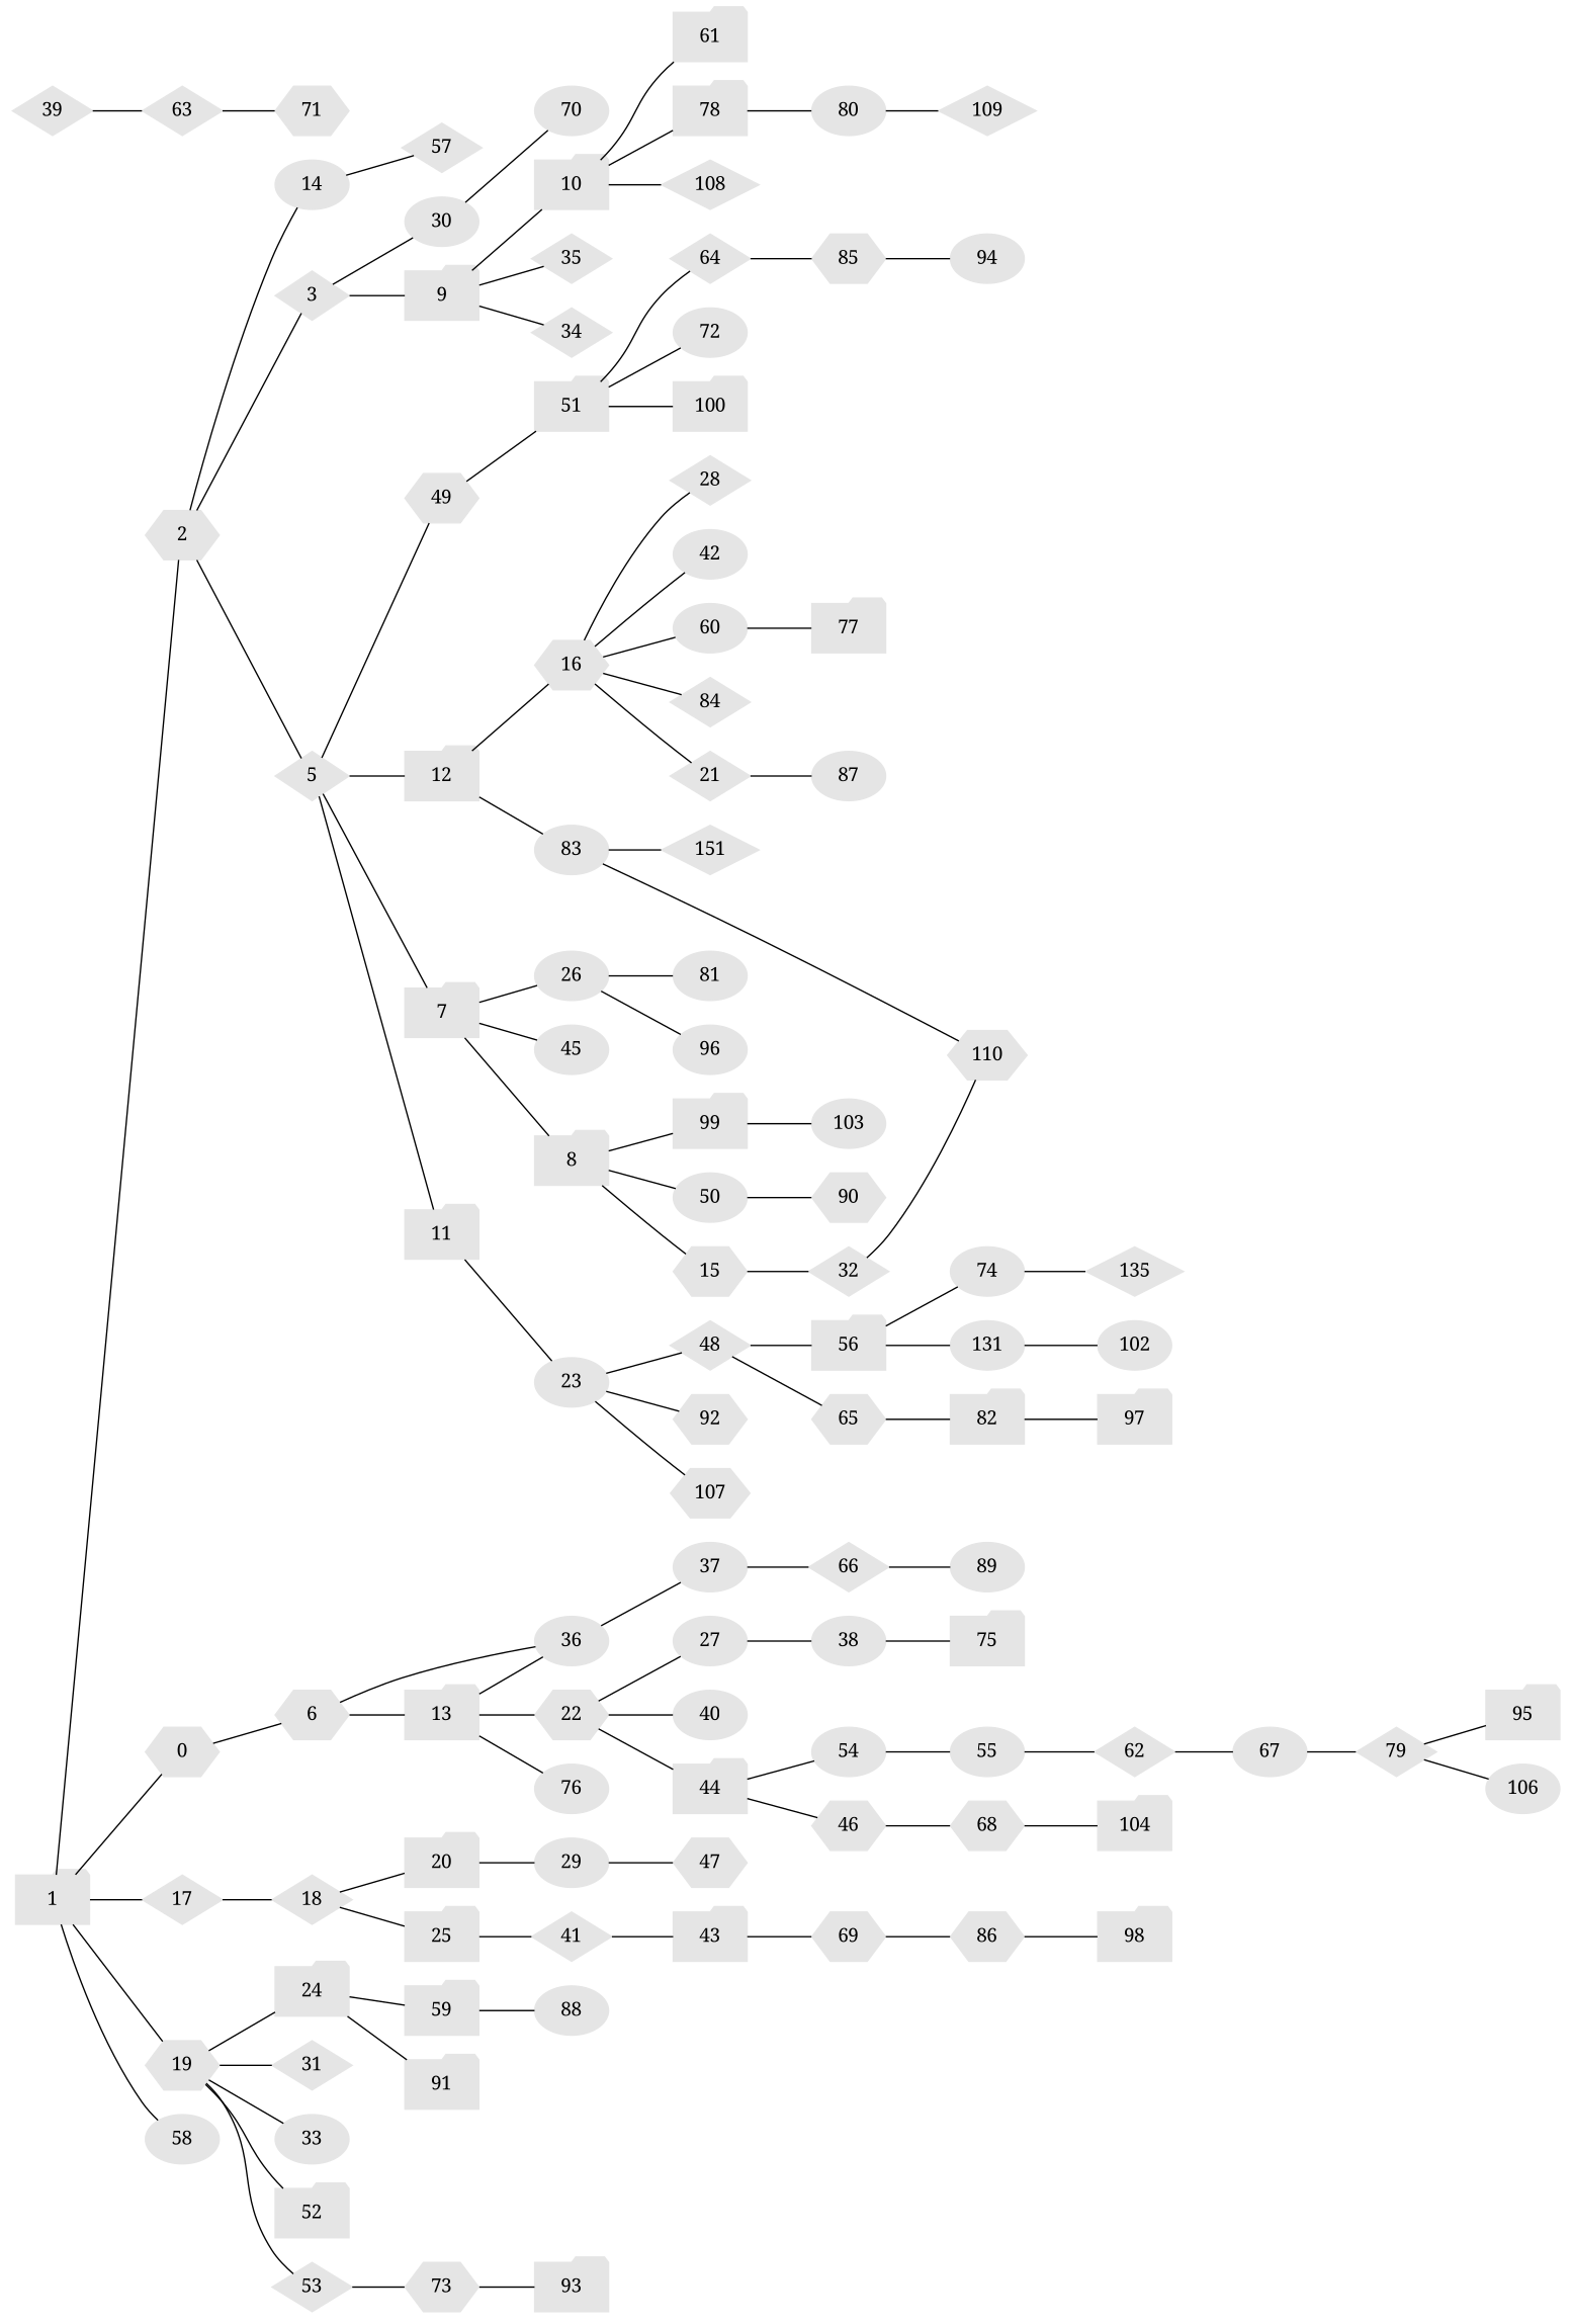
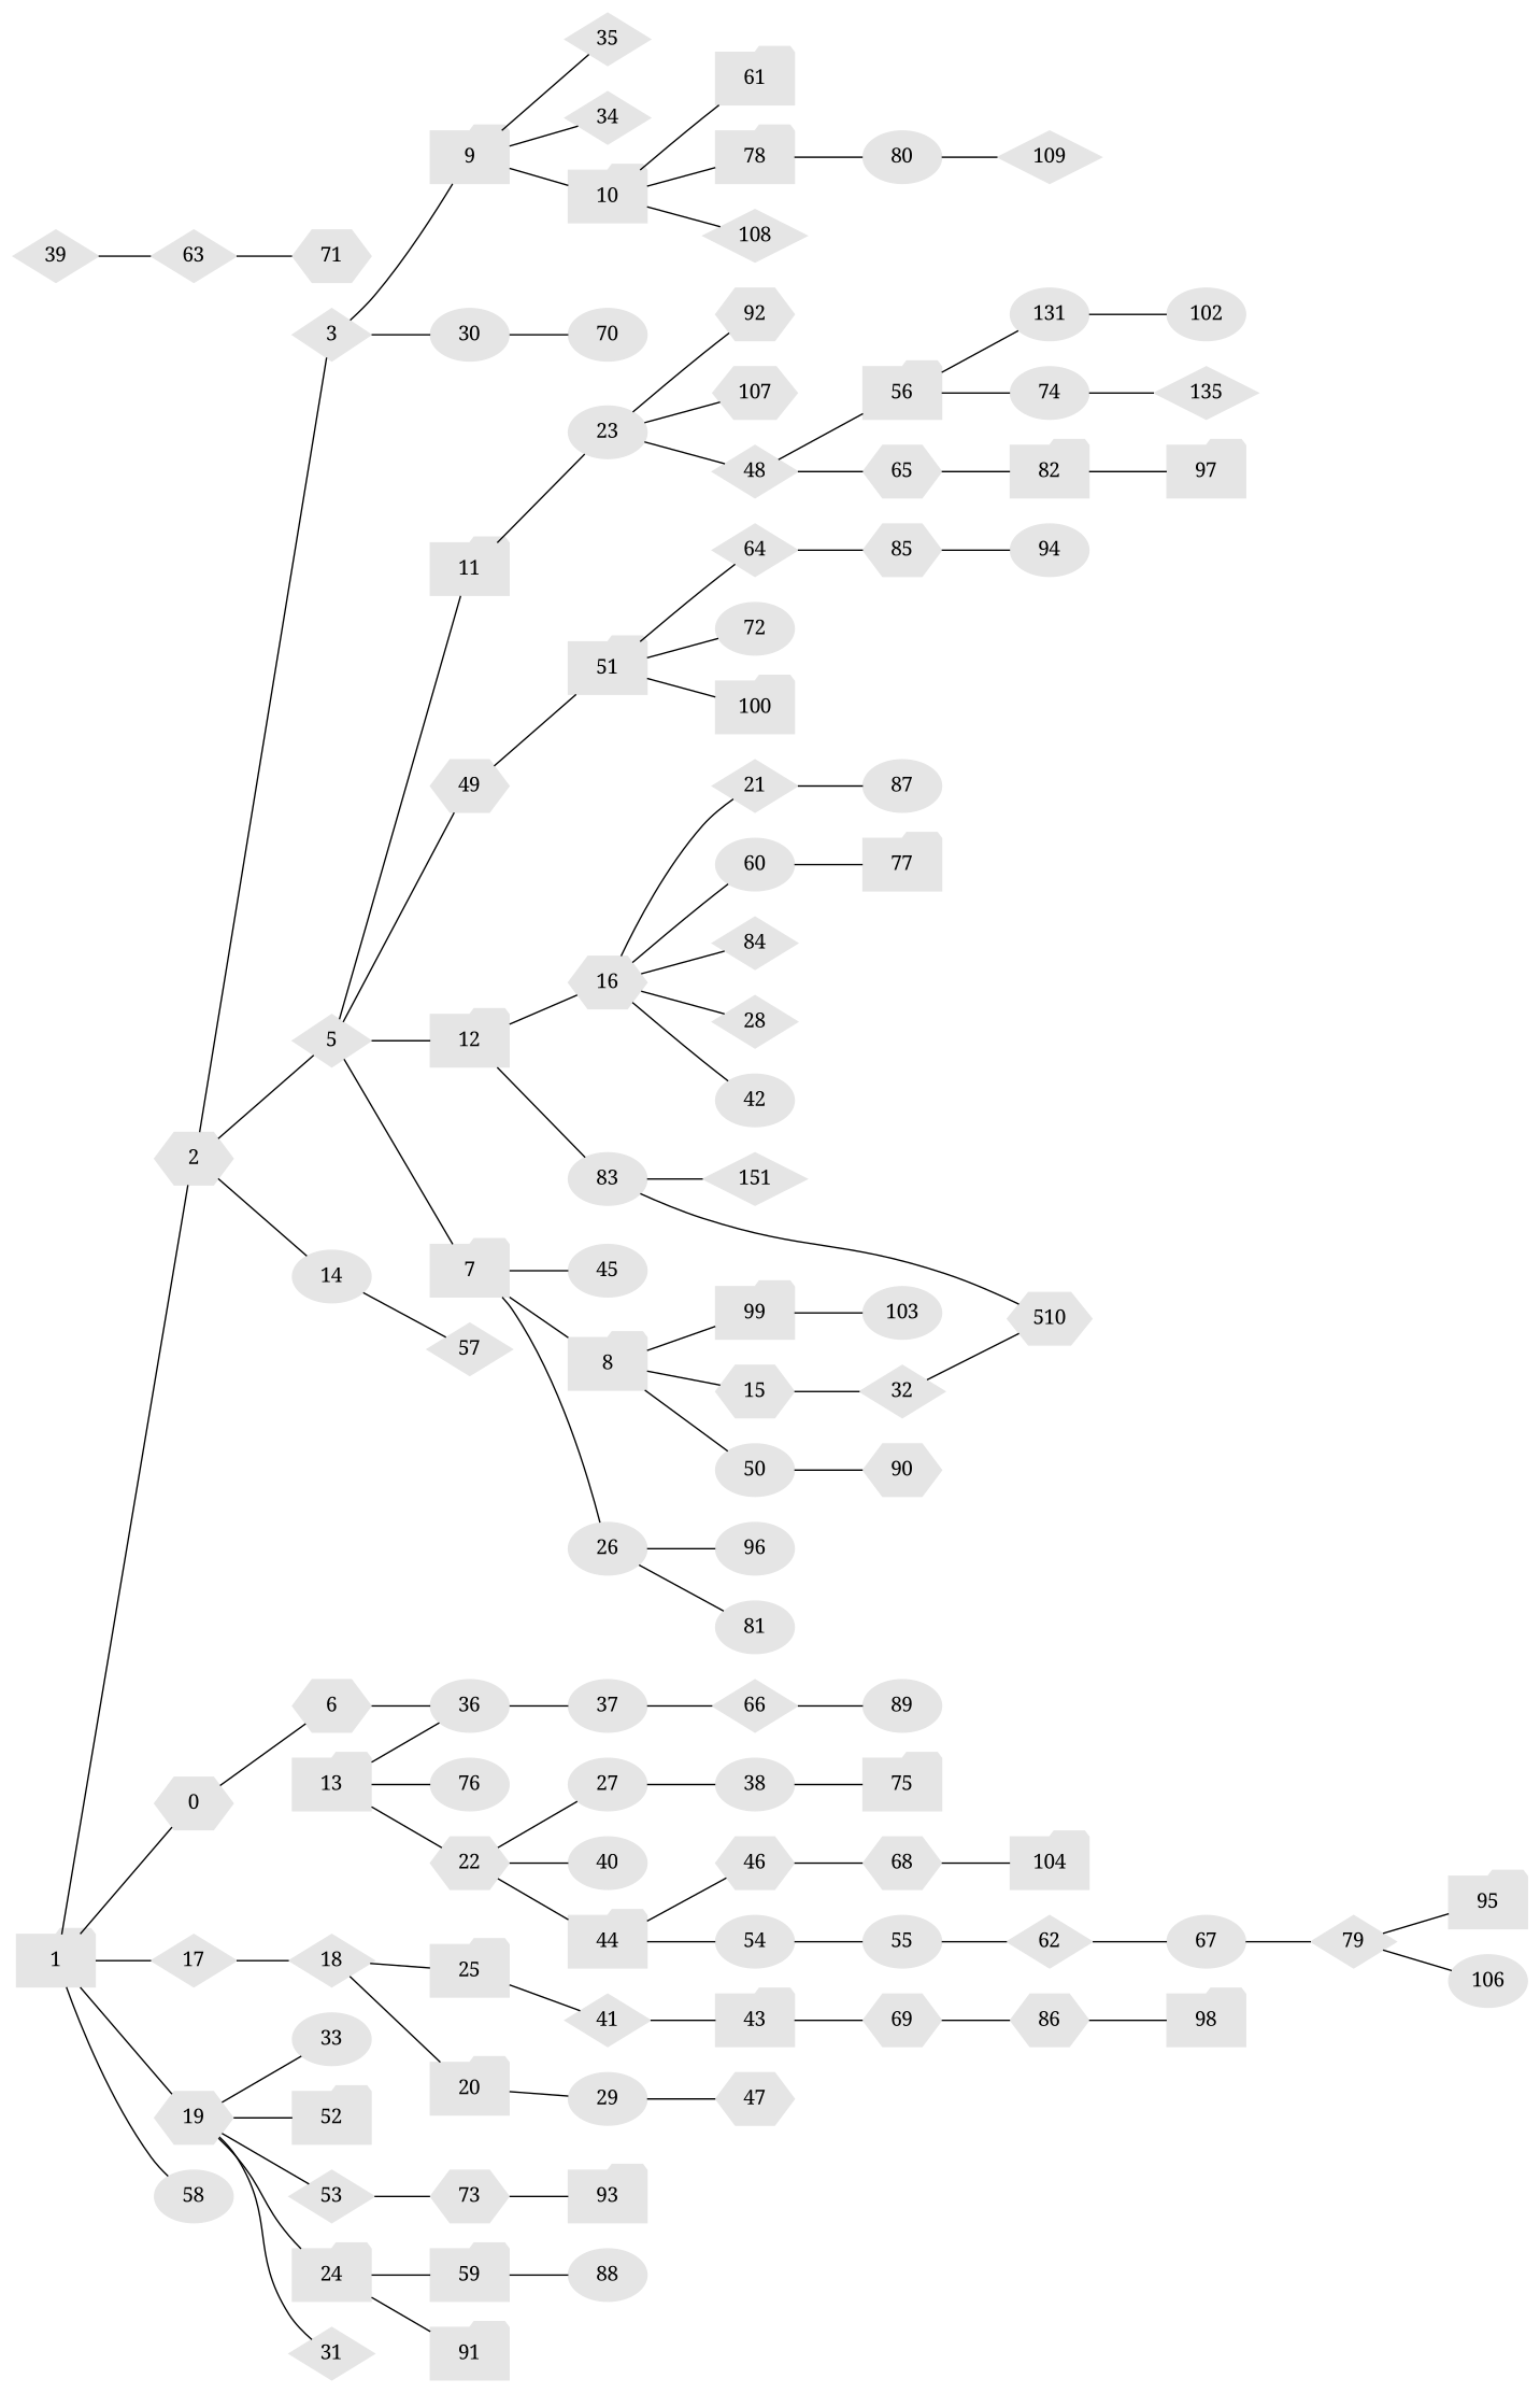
  graph {
    fontname="Noto Serif"
    rankdir=LR
    node [color=gray90 fontname="Noto Serif" shape=ellipse style=filled]
    edge [fontname="Noto Serif"]
    1 [shape=folder]
    2 [shape=hexagon]
    n3 [label=0 shape=hexagon]
    17 [shape=diamond]
    19 [shape=hexagon]
    58
    3 [shape=diamond]
    5 [shape=diamond]
    14
    6 [shape=hexagon]
    18 [shape=diamond]
    24 [shape=folder]
    31 [shape=diamond]
    33
    52 [shape=folder]
    53 [shape=diamond]
    9 [shape=folder]
    30
    7 [shape=folder]
    11 [shape=folder]
    12 [shape=folder]
    49 [shape=hexagon]
    57 [shape=diamond]
    34 [shape=diamond]
    10 [shape=folder]
    35 [shape=diamond]
    70
    13 [shape=folder]
    36
    8 [shape=folder]
    26
    45
    23
    16 [shape=hexagon]
    83
    51 [shape=folder]
    22 [shape=hexagon]
    76
    39 [shape=diamond]
    63 [shape=diamond]
    15 [shape=hexagon]
    50
    99 [shape=folder]
    81
    96
    32 [shape=diamond]
    90 [shape=hexagon]
    103
    61 [shape=folder]
    78 [shape=folder]
    108 [shape=diamond]
    80
    48 [shape=diamond]
    92 [shape=hexagon]
    107 [shape=hexagon]
    21 [shape=diamond]
    28 [shape=diamond]
    42
    60
    84 [shape=diamond]
-   110 [shape=hexagon]
+   110 [shape=hexagon label=510]
    n62 [label=151 shape=diamond]
    27
    40
    44 [shape=folder]
    37
    87
    77 [shape=folder]
    20 [shape=folder]
    25 [shape=folder]
    29
    41 [shape=diamond]
    59 [shape=folder]
    91 [shape=folder]
    73 [shape=hexagon]
    47 [shape=hexagon]
    38
    46 [shape=hexagon]
    54
    56 [shape=folder]
    65 [shape=hexagon]
    88
    43 [shape=folder]
    75 [shape=folder]
    66 [shape=diamond]
    89
    71 [shape=hexagon]
    69 [shape=hexagon]
    86 [shape=hexagon]
    68 [shape=hexagon]
    55
    104 [shape=folder]
    74
    n94 [label=131]
    82 [shape=folder]
    64 [shape=diamond]
    72
    100 [shape=folder]
    85 [shape=hexagon]
    93 [shape=folder]
    62 [shape=diamond]
    67
    n103 [label=135 shape=diamond]
    102
    79 [shape=diamond]
    94
    97 [shape=folder]
    95 [shape=folder]
    106
    98 [shape=folder]
    109 [shape=diamond]
    1 -- 2
    1 -- n3
    1 -- 17
    1 -- 19
    1 -- 58
    2 -- 3
    2 -- 5
    2 -- 14
    n3 -- 6
    17 -- 18
    19 -- 24
    19 -- 31
    19 -- 33
    19 -- 52
    19 -- 53
    3 -- 9
    3 -- 30
    5 -- 7
    5 -- 11
    5 -- 12
    5 -- 49
    14 -- 57
-   6 -- 13
    6 -- 36
    18 -- 20
    18 -- 25
    24 -- 59
    24 -- 91
    53 -- 73
    9 -- 34
    9 -- 10
    9 -- 35
    30 -- 70
    7 -- 8
    7 -- 26
    7 -- 45
    11 -- 23
    12 -- 16
    12 -- 83
    49 -- 51
    10 -- 61
    10 -- 78
    10 -- 108
    13 -- 36
    13 -- 22
    13 -- 76
    36 -- 37
    8 -- 15
    8 -- 50
    8 -- 99
    26 -- 81
    26 -- 96
    23 -- 48
    23 -- 92
    23 -- 107
    16 -- 21
    16 -- 28
    16 -- 42
    16 -- 60
    16 -- 84
    83 -- 110
    83 -- n62
    51 -- 64
    51 -- 72
    51 -- 100
    22 -- 27
    22 -- 40
    22 -- 44
    39 -- 63
    63 -- 71
    15 -- 32
    50 -- 90
    99 -- 103
    32 -- 110
    78 -- 80
    80 -- 109
    48 -- 56
    48 -- 65
    21 -- 87
    60 -- 77
    27 -- 38
    44 -- 46
    44 -- 54
    37 -- 66
    20 -- 29
    25 -- 41
    29 -- 47
    41 -- 43
    59 -- 88
    73 -- 93
    38 -- 75
    46 -- 68
    54 -- 55
    56 -- 74
    56 -- n94
    65 -- 82
    43 -- 69
    66 -- 89
    69 -- 86
    86 -- 98
    68 -- 104
    55 -- 62
    74 -- n103
    n94 -- 102
    82 -- 97
    64 -- 85
    85 -- 94
    62 -- 67
    67 -- 79
    79 -- 95
    79 -- 106
  }
